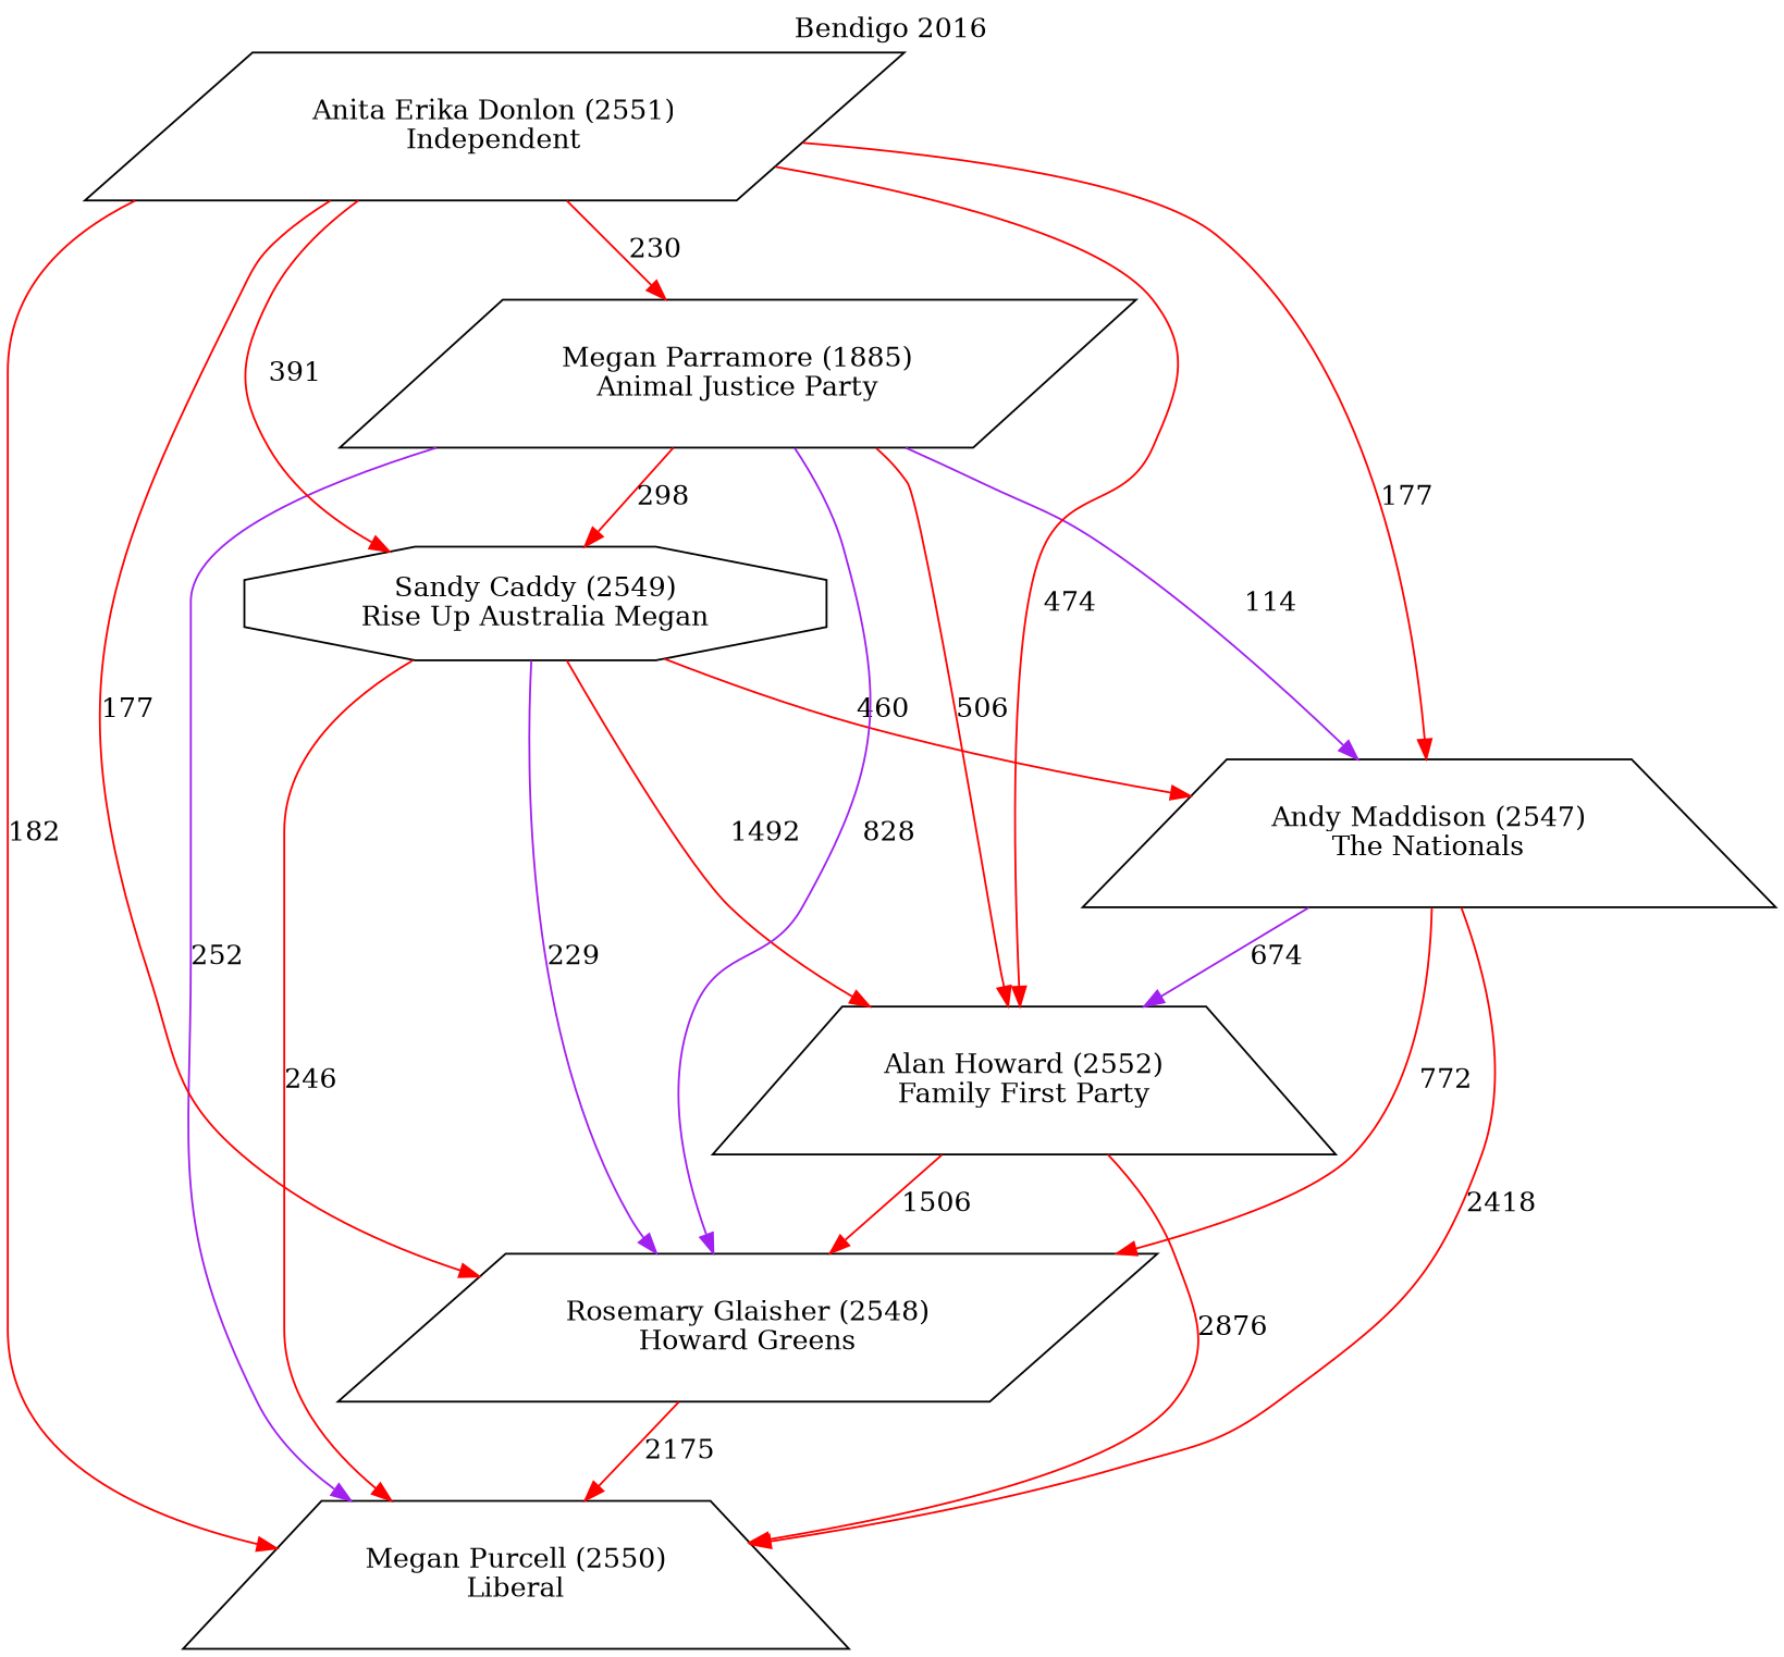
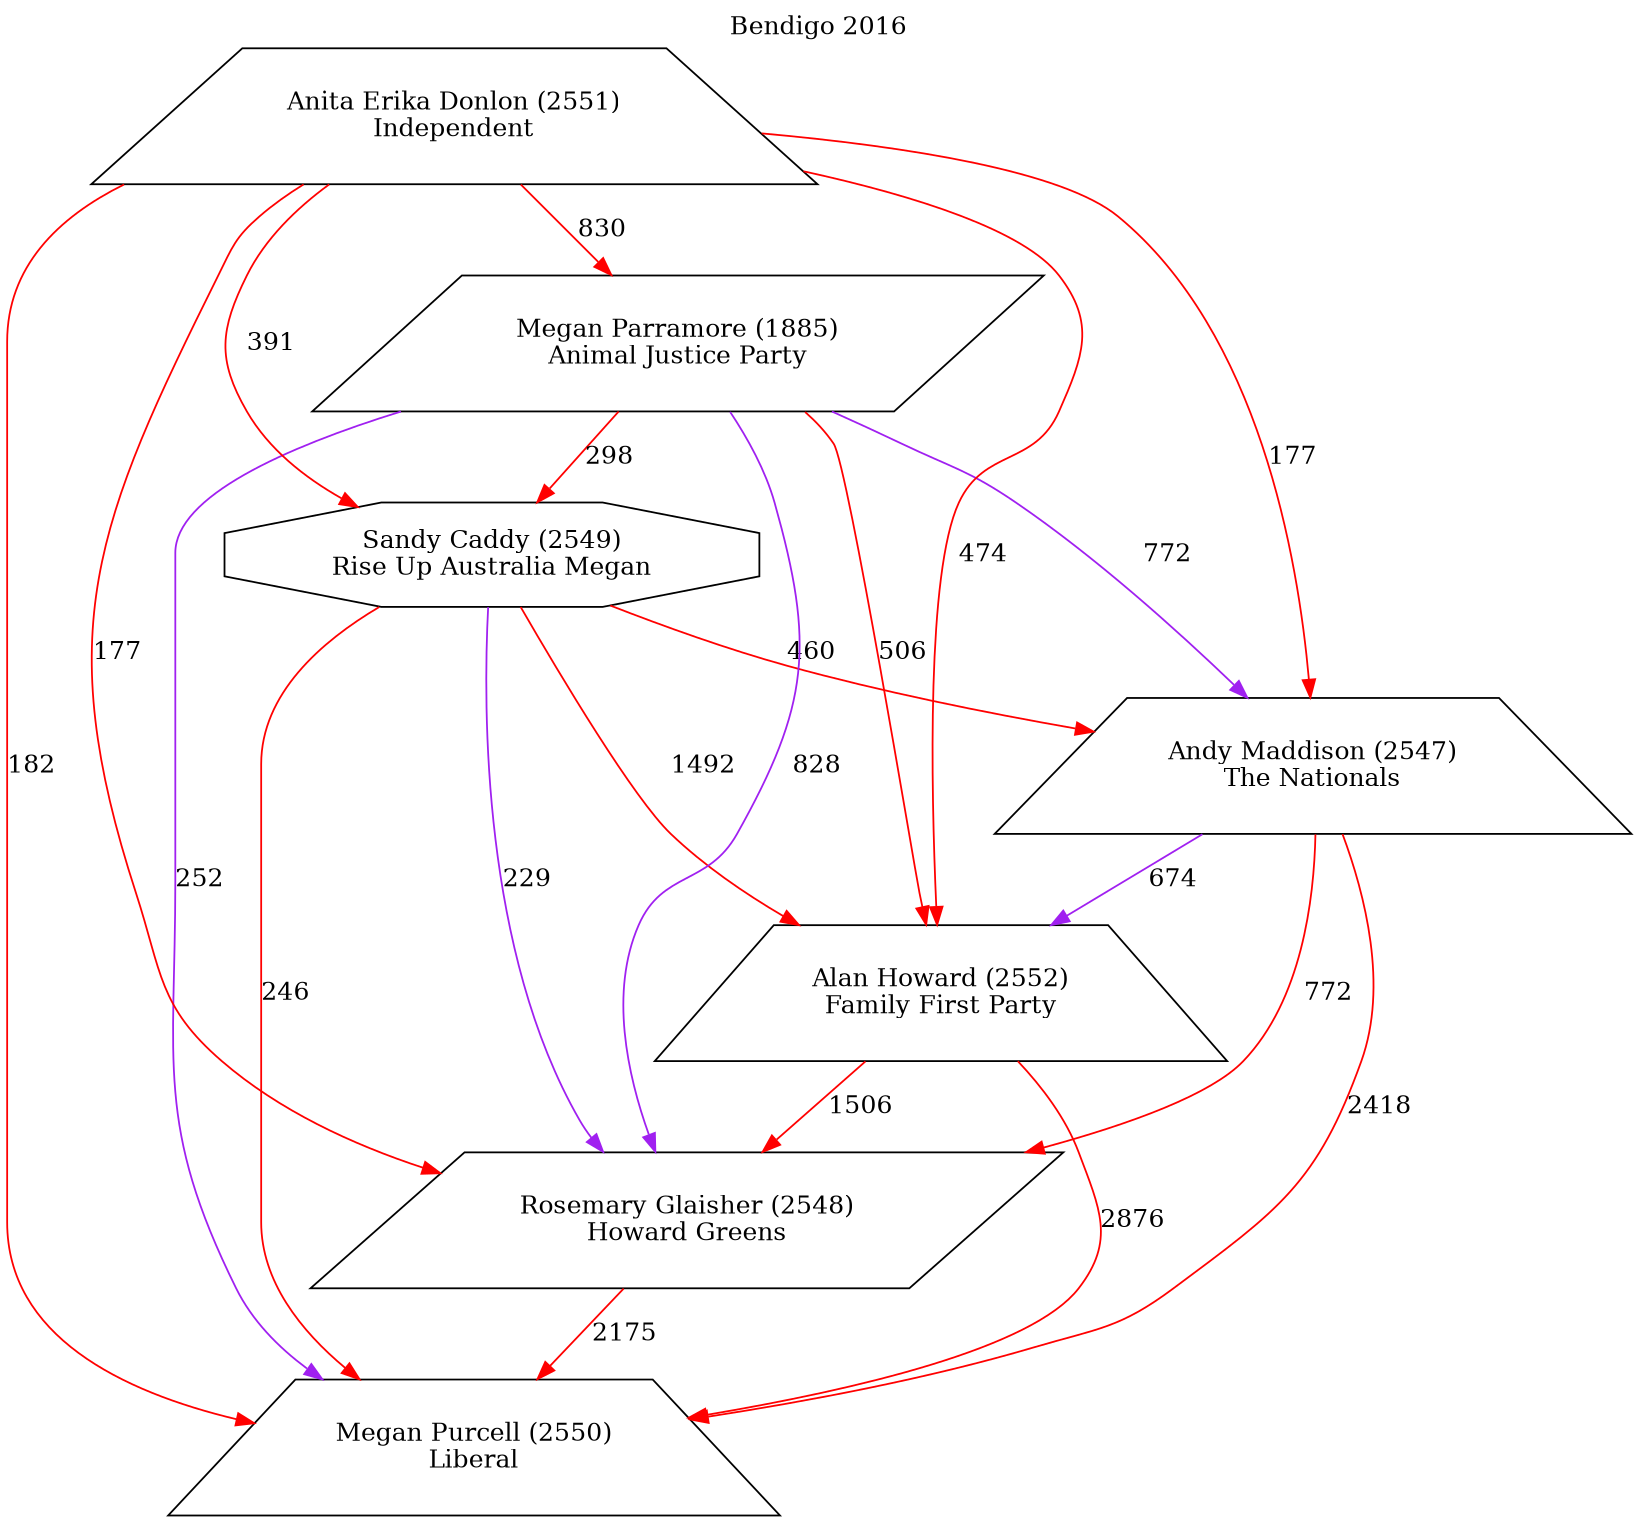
  digraph {
    label="Bendigo 2016"
    labelloc=t
    mclimit=10
    node [shape=trapezium]
    edge [color=red]
    n1 [label="Megan Purcell (2550)\nLiberal"]
    n2 [label="Rosemary Glaisher (2548)\nHoward Greens" shape=parallelogram]
    n3 [label="Alan Howard (2552)\nFamily First Party"]
    n4 [label="Andy Maddison (2547)\nThe Nationals"]
    n5 [label="Sandy Caddy (2549)\nRise Up Australia Megan" shape=octagon]
    n6 [label="Megan Parramore (1885)\nAnimal Justice Party" shape=parallelogram]
-   n7 [label="Anita Erika Donlon (2551)\nIndependent" shape=parallelogram]
+   n7 [label="Anita Erika Donlon (2551)\nIndependent"]
    n2 -> n1 [label=2175]
    n3 -> n1 [label=2876]
    n3 -> n2 [label=1506]
    n4 -> n1 [label=2418]
    n4 -> n2 [label=772]
    n4 -> n3 [color=purple label=674]
    n5 -> n1 [label=246]
    n5 -> n2 [color=purple label=229]
    n5 -> n3 [label=1492]
    n5 -> n4 [label=460]
    n6 -> n1 [color=purple label=252]
    n6 -> n2 [color=purple label=828]
    n6 -> n3 [label=506]
-   n6 -> n4 [color=purple label=114]
+   n6 -> n4 [color=purple label=772]
    n6 -> n5 [label=298]
    n7 -> n1 [label=182]
    n7 -> n2 [label=177]
    n7 -> n3 [label=474]
    n7 -> n4 [label=177]
    n7 -> n5 [label=391]
-   n7 -> n6 [label=230]
+   n7 -> n6 [label=830]
  }
